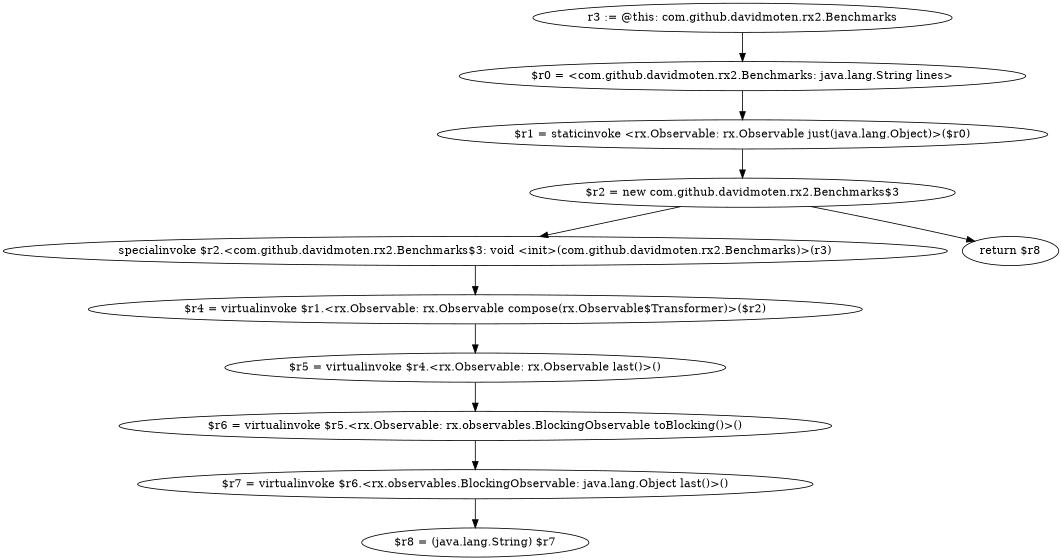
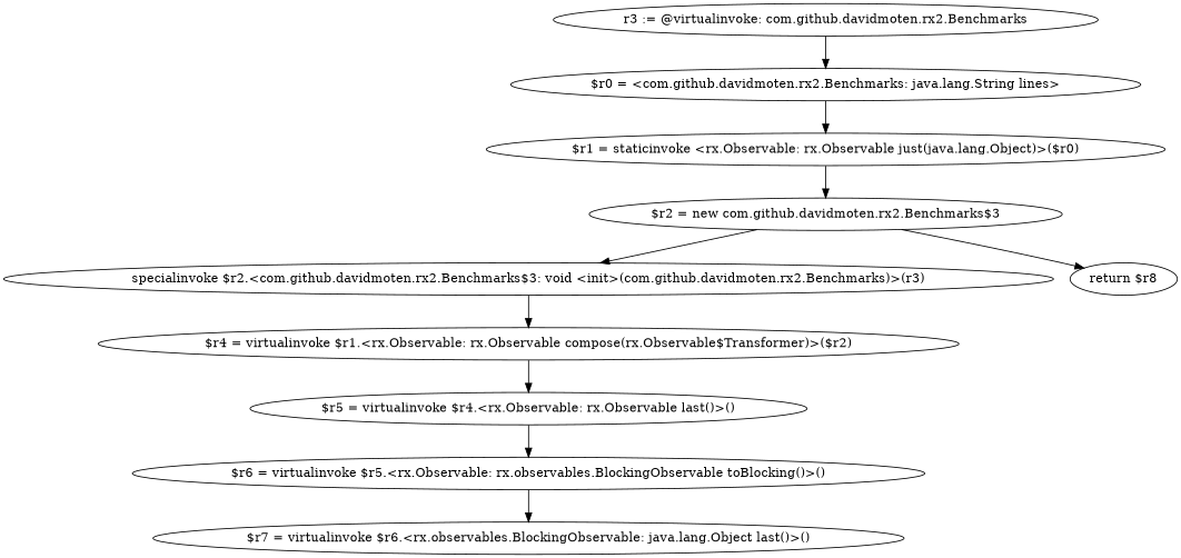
  digraph {
-   "r3 := @this: com.github.davidmoten.rx2.Benchmarks"
+   "r3 := @this: com.github.davidmoten.rx2.Benchmarks" [label="r3 := @virtualinvoke: com.github.davidmoten.rx2.Benchmarks"]
    "$r0 = <com.github.davidmoten.rx2.Benchmarks: java.lang.String lines>"
    "$r1 = staticinvoke <rx.Observable: rx.Observable just(java.lang.Object)>($r0)"
    "$r2 = new com.github.davidmoten.rx2.Benchmarks$3"
    "specialinvoke $r2.<com.github.davidmoten.rx2.Benchmarks$3: void <init>(com.github.davidmoten.rx2.Benchmarks)>(r3)"
    "return $r8"
    "$r4 = virtualinvoke $r1.<rx.Observable: rx.Observable compose(rx.Observable$Transformer)>($r2)"
    "$r5 = virtualinvoke $r4.<rx.Observable: rx.Observable last()>()"
    "$r6 = virtualinvoke $r5.<rx.Observable: rx.observables.BlockingObservable toBlocking()>()"
    "$r7 = virtualinvoke $r6.<rx.observables.BlockingObservable: java.lang.Object last()>()"
-   "$r8 = (java.lang.String) $r7"
    "r3 := @this: com.github.davidmoten.rx2.Benchmarks" -> "$r0 = <com.github.davidmoten.rx2.Benchmarks: java.lang.String lines>"
    "$r0 = <com.github.davidmoten.rx2.Benchmarks: java.lang.String lines>" -> "$r1 = staticinvoke <rx.Observable: rx.Observable just(java.lang.Object)>($r0)"
    "$r1 = staticinvoke <rx.Observable: rx.Observable just(java.lang.Object)>($r0)" -> "$r2 = new com.github.davidmoten.rx2.Benchmarks$3"
    "$r2 = new com.github.davidmoten.rx2.Benchmarks$3" -> "specialinvoke $r2.<com.github.davidmoten.rx2.Benchmarks$3: void <init>(com.github.davidmoten.rx2.Benchmarks)>(r3)"
    "$r2 = new com.github.davidmoten.rx2.Benchmarks$3" -> "return $r8"
    "specialinvoke $r2.<com.github.davidmoten.rx2.Benchmarks$3: void <init>(com.github.davidmoten.rx2.Benchmarks)>(r3)" -> "$r4 = virtualinvoke $r1.<rx.Observable: rx.Observable compose(rx.Observable$Transformer)>($r2)"
    "$r4 = virtualinvoke $r1.<rx.Observable: rx.Observable compose(rx.Observable$Transformer)>($r2)" -> "$r5 = virtualinvoke $r4.<rx.Observable: rx.Observable last()>()"
    "$r5 = virtualinvoke $r4.<rx.Observable: rx.Observable last()>()" -> "$r6 = virtualinvoke $r5.<rx.Observable: rx.observables.BlockingObservable toBlocking()>()"
    "$r6 = virtualinvoke $r5.<rx.Observable: rx.observables.BlockingObservable toBlocking()>()" -> "$r7 = virtualinvoke $r6.<rx.observables.BlockingObservable: java.lang.Object last()>()"
-   "$r7 = virtualinvoke $r6.<rx.observables.BlockingObservable: java.lang.Object last()>()" -> "$r8 = (java.lang.String) $r7"
  }
